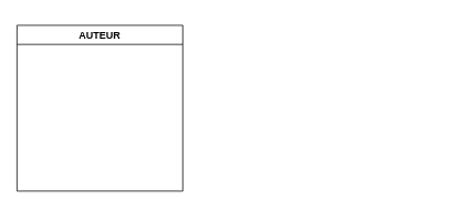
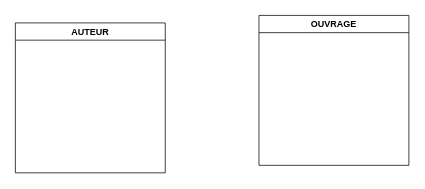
  <mxCell id="0" />
  <mxCell id="1" parent="0" />
  <mxCell id="2" value="AUTEUR" style="swimlane;" vertex="1" parent="1"><mxGeometry x="20" y="30" width="200" height="200" as="geometry" /></mxCell>
+ <mxCell id="3" value="OUVRAGE" style="swimlane;" vertex="1" parent="1"><mxGeometry x="345" y="20" width="200" height="200" as="geometry" /></mxCell>
